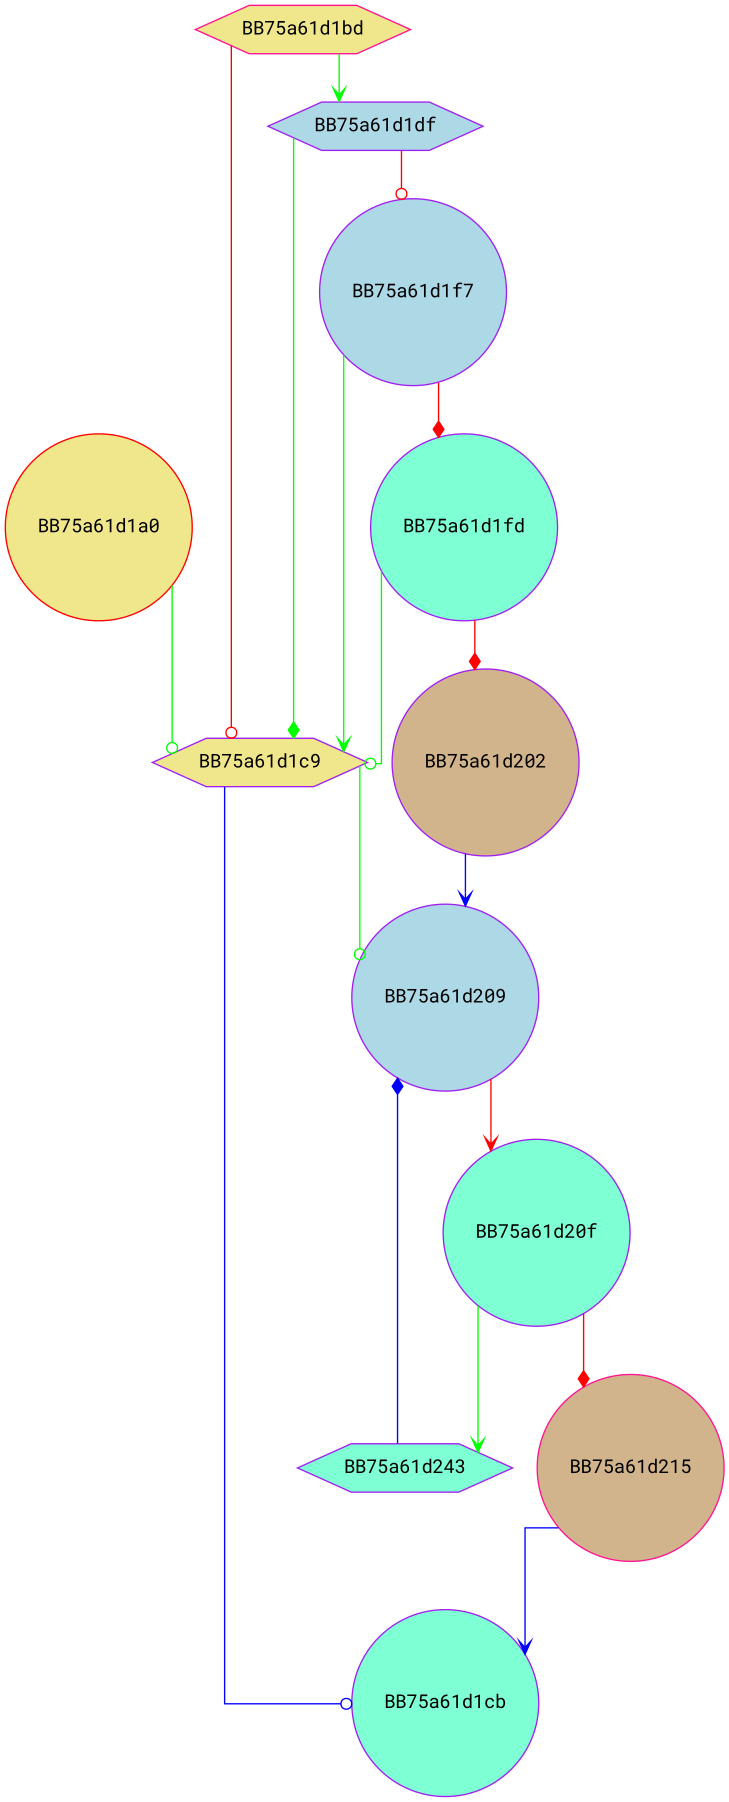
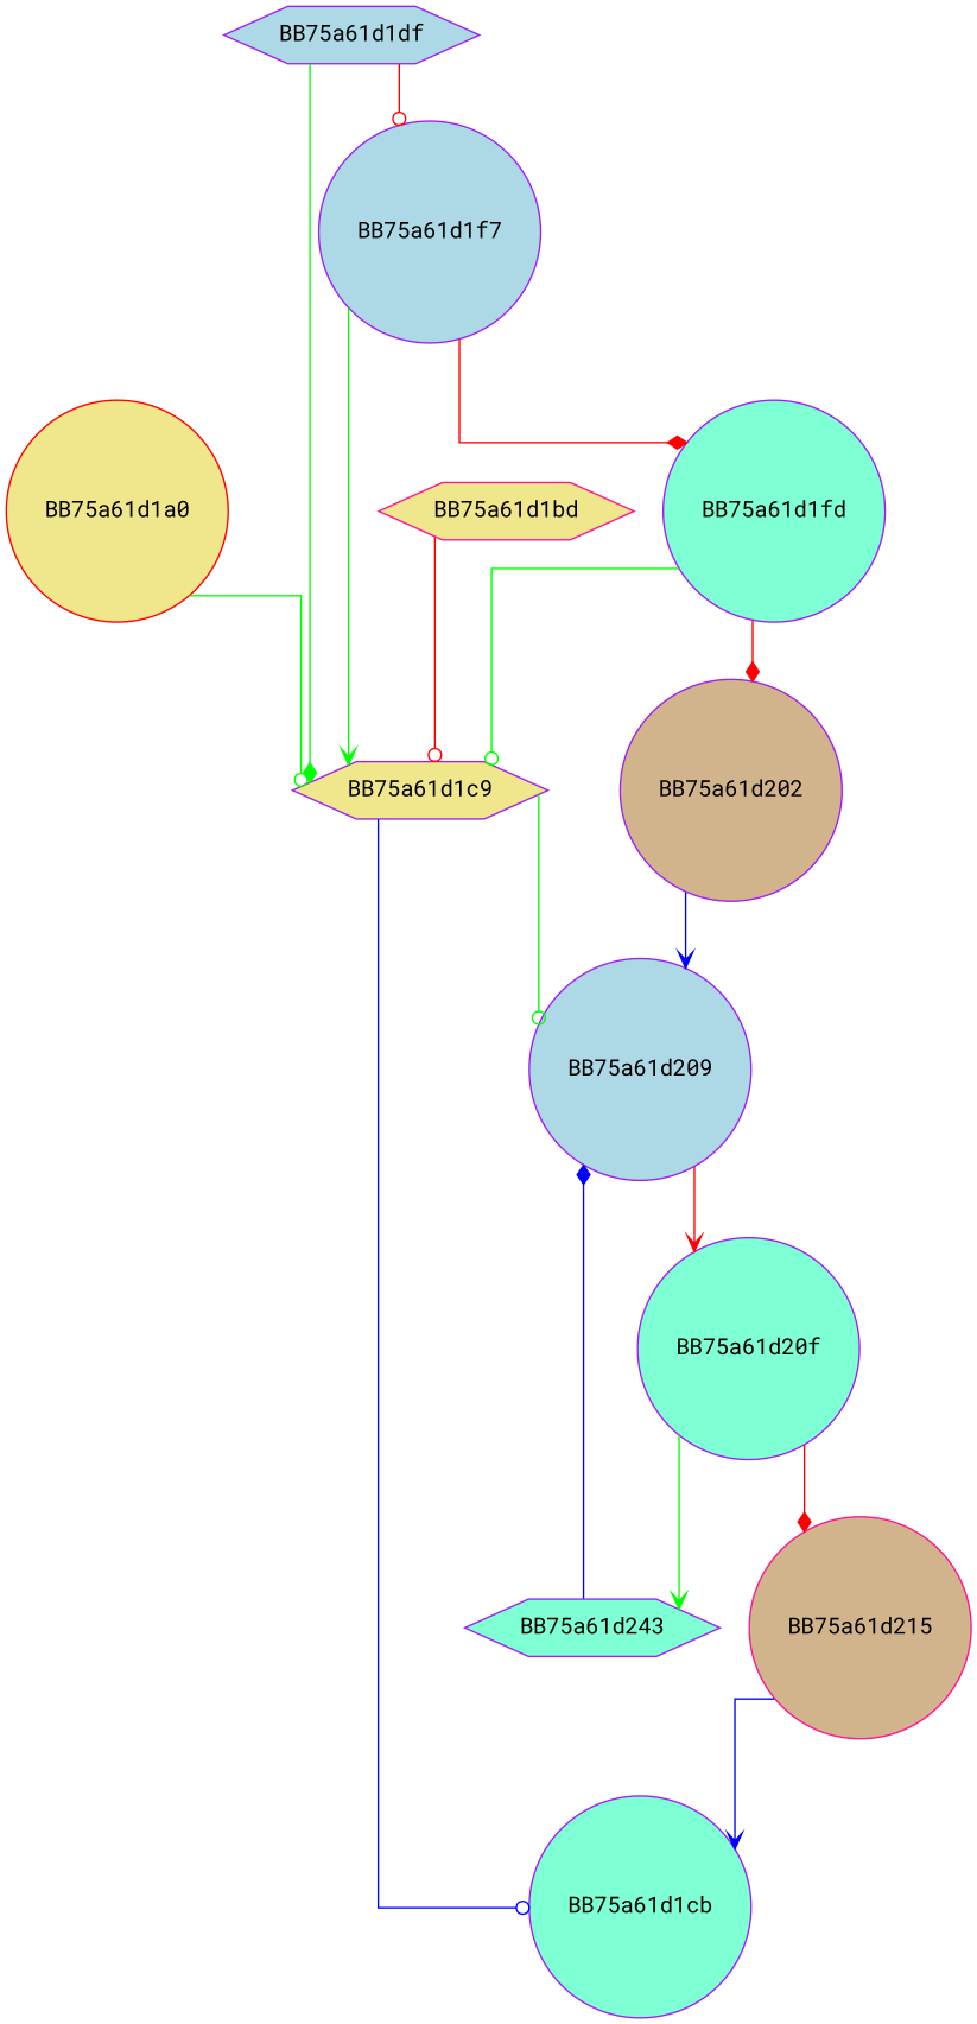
  digraph {
    fontname="Roboto Mono"
    splines=ortho
    node [color=purple fillcolor=aquamarine fontname="Roboto Mono" shape=circle style=filled]
    edge [arrowhead=odot color=green fontname="Roboto Mono"]
    BB75a61d1a0 [color=red fillcolor=khaki]
    BB75a61d1c9 [fillcolor=khaki shape=hexagon]
    BB75a61d1cb
    BB75a61d209 [fillcolor=lightblue]
    BB75a61d1bd [color=deeppink fillcolor=khaki shape=hexagon]
    BB75a61d1df [fillcolor=lightblue shape=hexagon]
    BB75a61d1f7 [fillcolor=lightblue]
    BB75a61d1fd
    BB75a61d202 [fillcolor=tan]
    BB75a61d20f
    BB75a61d243 [shape=hexagon]
    BB75a61d215 [color=deeppink fillcolor=tan]
    BB75a61d1a0 -> BB75a61d1c9
    BB75a61d1c9 -> BB75a61d1cb [color=blue]
    BB75a61d1c9 -> BB75a61d209
    BB75a61d209 -> BB75a61d20f [arrowhead=vee color=red]
    BB75a61d1bd -> BB75a61d1c9 [color=red]
-   BB75a61d1bd -> BB75a61d1df [arrowhead=vee]
    BB75a61d1df -> BB75a61d1c9 [arrowhead=diamond]
    BB75a61d1df -> BB75a61d1f7 [color=red]
    BB75a61d1f7 -> BB75a61d1c9 [arrowhead=vee]
    BB75a61d1f7 -> BB75a61d1fd [arrowhead=diamond color=red]
    BB75a61d1fd -> BB75a61d1c9
    BB75a61d1fd -> BB75a61d202 [arrowhead=diamond color=red]
    BB75a61d202 -> BB75a61d209 [arrowhead=vee color=blue]
    BB75a61d20f -> BB75a61d243 [arrowhead=vee]
    BB75a61d20f -> BB75a61d215 [arrowhead=diamond color=red]
    BB75a61d243 -> BB75a61d209 [arrowhead=diamond color=blue]
    BB75a61d215 -> BB75a61d1cb [arrowhead=vee color=blue]
  }
